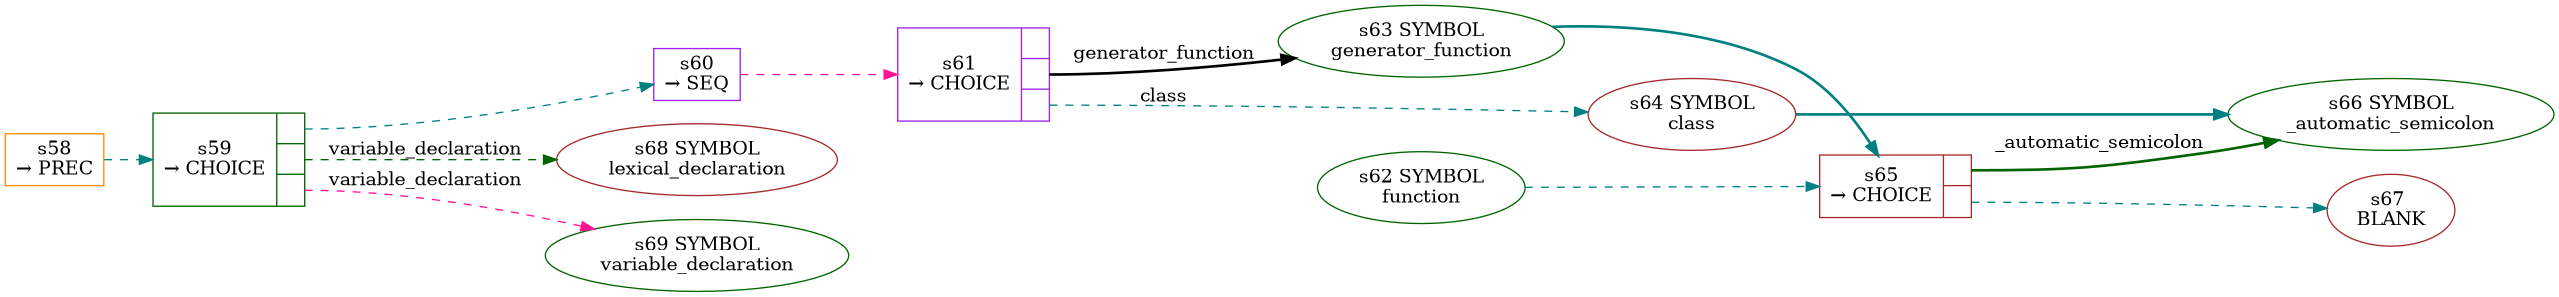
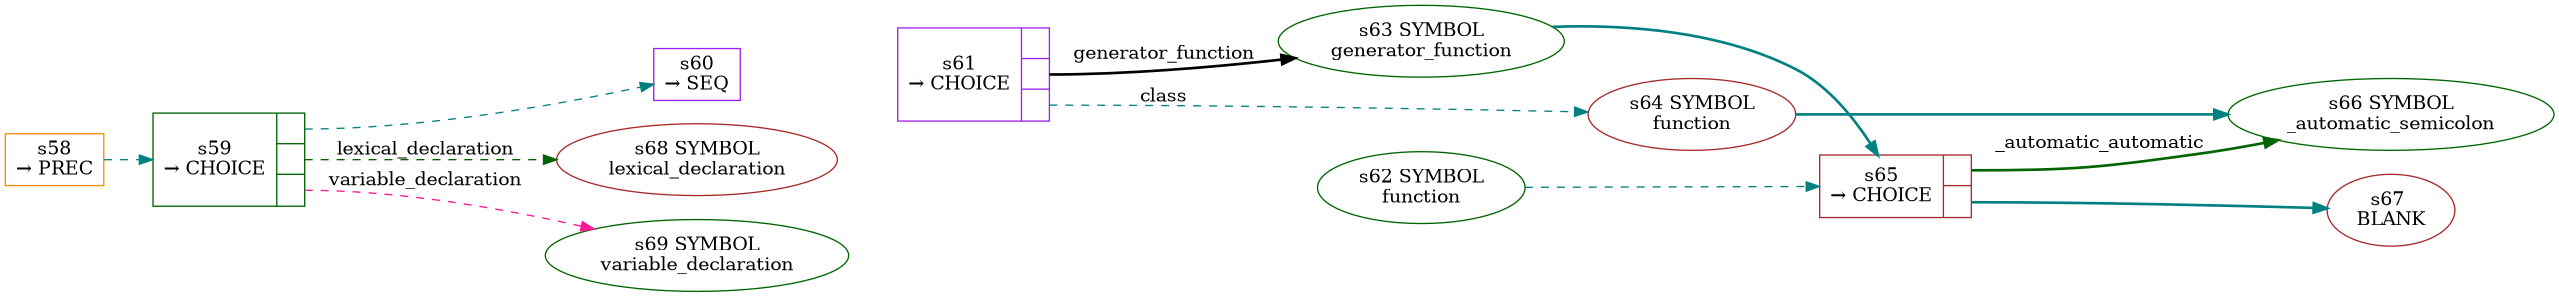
  digraph {
    rankdir=LR
    node [color=darkgreen]
    edge [color=teal style=dashed]
    n1 [color=darkorange fixedsize=false label="s58\n&rarr; PREC" peripheries=1 shape=record]
    n2 [fixedsize=false label="{s59\n&rarr; CHOICE|{<p0>|<p1>|<p2>}}" peripheries=1 shape=record]
    n3 [color=purple fixedsize=false label="s60\n&rarr; SEQ" peripheries=1 shape=record]
    n4 [color=brown label="s68 SYMBOL\nlexical_declaration"]
    n5 [label="s69 SYMBOL\nvariable_declaration"]
    n6 [color=purple fixedsize=false label="{s61\n&rarr; CHOICE|{<p0>|<p1>|<p2>}}" peripheries=1 shape=record]
    n7 [label="s63 SYMBOL\ngenerator_function"]
-   n8 [color=brown label="s64 SYMBOL\nclass"]
+   n8 [color=brown label="s64 SYMBOL\nfunction"]
    n9 [label="s62 SYMBOL\nfunction"]
    n10 [color=brown fixedsize=false label="{s65\n&rarr; CHOICE|{<p0>|<p1>}}" peripheries=1 shape=record]
    n11 [label="s66 SYMBOL\n_automatic_semicolon"]
    n12 [color=brown label="s67 \nBLANK"]
    n1 -> n2
    n2 -> n3 [tailport=p0]
-   n2 -> n4 [color=darkgreen label=variable_declaration tailport=p1]
+   n2 -> n4 [color=darkgreen label=lexical_declaration tailport=p1]
    n2 -> n5 [color=deeppink label=variable_declaration tailport=p2]
-   n3 -> n6 [color=deeppink]
    n6 -> n7 [color=black label=generator_function style=bold tailport=p1]
    n6 -> n8 [label=class tailport=p2]
    n7 -> n10 [style=bold]
    n8 -> n11 [style=bold]
    n9 -> n10
-   n10 -> n11 [color=darkgreen label=_automatic_semicolon style=bold tailport=p0]
-   n10 -> n12 [tailport=p1]
+   n10 -> n11 [color=darkgreen label=_automatic_automatic style=bold tailport=p0]
+   n10 -> n12 [style=bold tailport=p1]
  }
